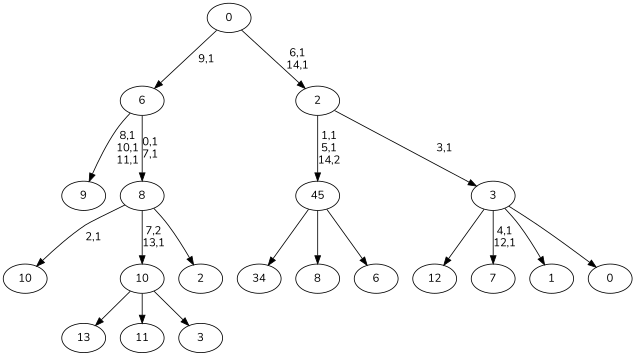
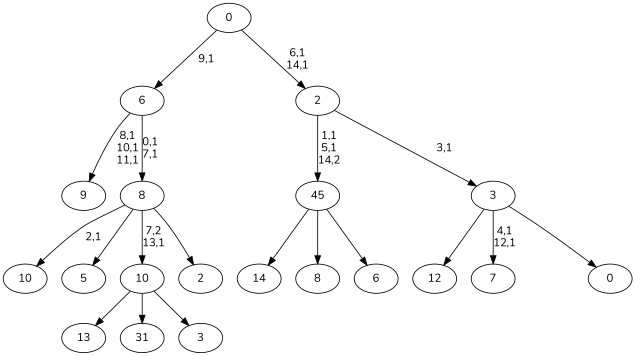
  digraph {
    fontname=Nunito
    node [fontname=Nunito]
    edge [fontname=Nunito]
-   n1 [label=34]
+   n1 [label=14]
    n2 [label=13]
    n3 [label=12]
-   n4 [label=11]
+   n4 [label=31]
    n5 [label=10]
    n6 [label=9]
    n7 [label=8]
    n8 [label=7]
    n9 [label=6]
    n10 [label=45]
+   n11 [label=5]
    n12 [label=3]
    10
    n14 [label=2]
    8
    6
-   n17 [label=1]
    n18 [label=0]
    3
    2
    0
    n10 -> n1
    n10 -> n7
    n10 -> n9
    10 -> n2
    10 -> n4
    10 -> n12
    8 -> n5 [label="2,1"]
+   8 -> n11
    8 -> 10 [label="7,2\n13,1"]
    8 -> n14
    6 -> n6 [label="8,1\n10,1\n11,1"]
    6 -> 8 [label="0,1\n7,1"]
    3 -> n3
    3 -> n8 [label="4,1\n12,1"]
-   3 -> n17
    3 -> n18
    2 -> n10 [label="1,1\n5,1\n14,2"]
    2 -> 3 [label="3,1"]
    0 -> 6 [label="9,1"]
    0 -> 2 [label="6,1\n14,1"]
  }
